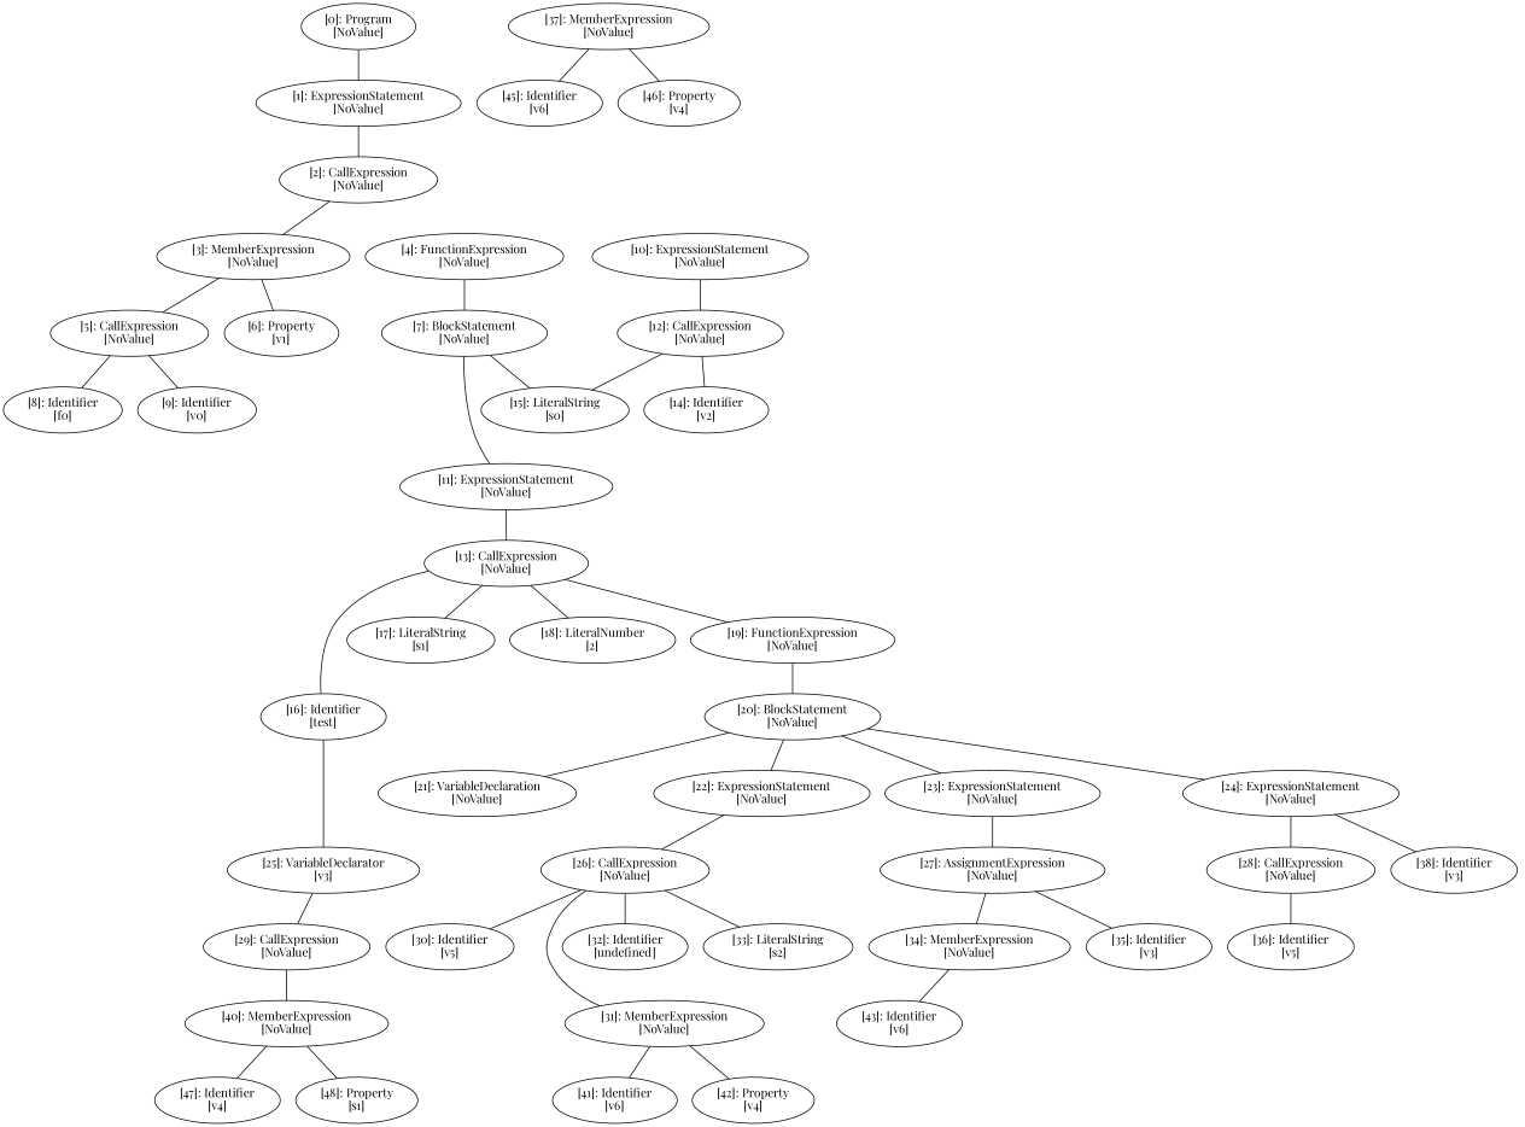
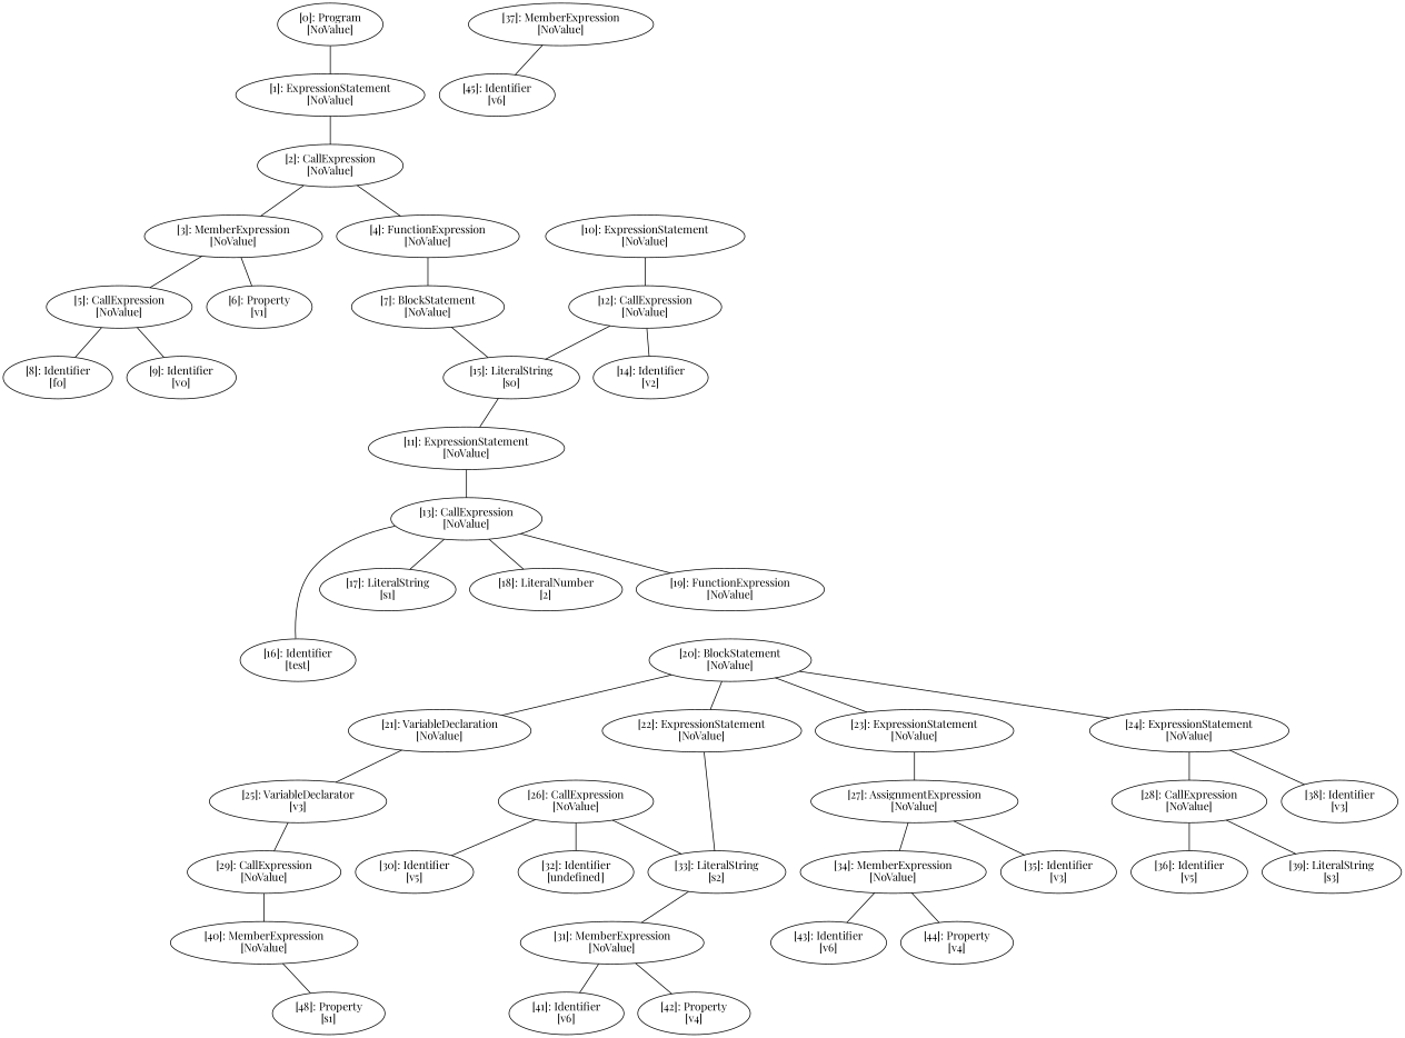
  graph {
    fontname="Playfair Display"
    node [fontname="Playfair Display"]
    edge [fontname="Playfair Display"]
    n1 [label="[0]: Program\n[NoValue]"]
    n2 [label="[1]: ExpressionStatement\n[NoValue]"]
    n3 [label="[2]: CallExpression\n[NoValue]"]
    n4 [label="[3]: MemberExpression\n[NoValue]"]
    n5 [label="[4]: FunctionExpression\n[NoValue]"]
    n6 [label="[5]: CallExpression\n[NoValue]"]
    n7 [label="[6]: Property\n[v1]"]
    n8 [label="[7]: BlockStatement\n[NoValue]"]
    n9 [label="[8]: Identifier\n[f0]"]
    n10 [label="[9]: Identifier\n[v0]"]
    n11 [label="[11]: ExpressionStatement\n[NoValue]"]
    n12 [label="[15]: LiteralString\n[s0]"]
    n13 [label="[10]: ExpressionStatement\n[NoValue]"]
    n14 [label="[12]: CallExpression\n[NoValue]"]
    n15 [label="[13]: CallExpression\n[NoValue]"]
    n16 [label="[14]: Identifier\n[v2]"]
    n17 [label="[16]: Identifier\n[test]"]
    n18 [label="[17]: LiteralString\n[s1]"]
    n19 [label="[18]: LiteralNumber\n[2]"]
    n20 [label="[19]: FunctionExpression\n[NoValue]"]
    n21 [label="[20]: BlockStatement\n[NoValue]"]
    n22 [label="[21]: VariableDeclaration\n[NoValue]"]
    n23 [label="[22]: ExpressionStatement\n[NoValue]"]
    n24 [label="[23]: ExpressionStatement\n[NoValue]"]
    n25 [label="[24]: ExpressionStatement\n[NoValue]"]
    n26 [label="[25]: VariableDeclarator\n[v3]"]
    n27 [label="[26]: CallExpression\n[NoValue]"]
    n28 [label="[27]: AssignmentExpression\n[NoValue]"]
    n29 [label="[28]: CallExpression\n[NoValue]"]
    n30 [label="[38]: Identifier\n[v3]"]
    n31 [label="[29]: CallExpression\n[NoValue]"]
    n32 [label="[30]: Identifier\n[v5]"]
    n33 [label="[31]: MemberExpression\n[NoValue]"]
    n34 [label="[32]: Identifier\n[undefined]"]
    n35 [label="[33]: LiteralString\n[s2]"]
    n36 [label="[34]: MemberExpression\n[NoValue]"]
    n37 [label="[35]: Identifier\n[v3]"]
    n38 [label="[36]: Identifier\n[v5]"]
+   n39 [label="[39]: LiteralString\n[s3]"]
    n40 [label="[40]: MemberExpression\n[NoValue]"]
    n41 [label="[41]: Identifier\n[v6]"]
    n42 [label="[42]: Property\n[v4]"]
    n43 [label="[43]: Identifier\n[v6]"]
+   n44 [label="[44]: Property\n[v4]"]
    n45 [label="[37]: MemberExpression\n[NoValue]"]
    n46 [label="[45]: Identifier\n[v6]"]
-   n47 [label="[46]: Property\n[v4]"]
-   n48 [label="[47]: Identifier\n[v4]"]
    n49 [label="[48]: Property\n[s1]"]
    n1 -- n2
    n2 -- n3
    n3 -- n4
+   n3 -- n5
    n4 -- n6
    n4 -- n7
    n5 -- n8
    n6 -- n9
    n6 -- n10
-   n8 -- n11
+   n12 -- n11
    n8 -- n12
    n11 -- n15
    n13 -- n14
    n14 -- n12
    n14 -- n16
    n15 -- n17
    n15 -- n18
    n15 -- n19
    n15 -- n20
-   n20 -- n21
    n21 -- n22
    n21 -- n23
    n21 -- n24
    n21 -- n25
-   n17 -- n26
-   n23 -- n27
+   n22 -- n26
+   n23 -- n35
    n24 -- n28
    n25 -- n29
    n25 -- n30
    n26 -- n31
    n27 -- n32
-   n27 -- n33
+   n35 -- n33
    n27 -- n34
    n27 -- n35
    n28 -- n36
    n28 -- n37
    n29 -- n38
+   n29 -- n39
    n31 -- n40
    n33 -- n41
    n33 -- n42
    n36 -- n43
-   n40 -- n48
+   n36 -- n44
    n40 -- n49
    n45 -- n46
-   n45 -- n47
  }
